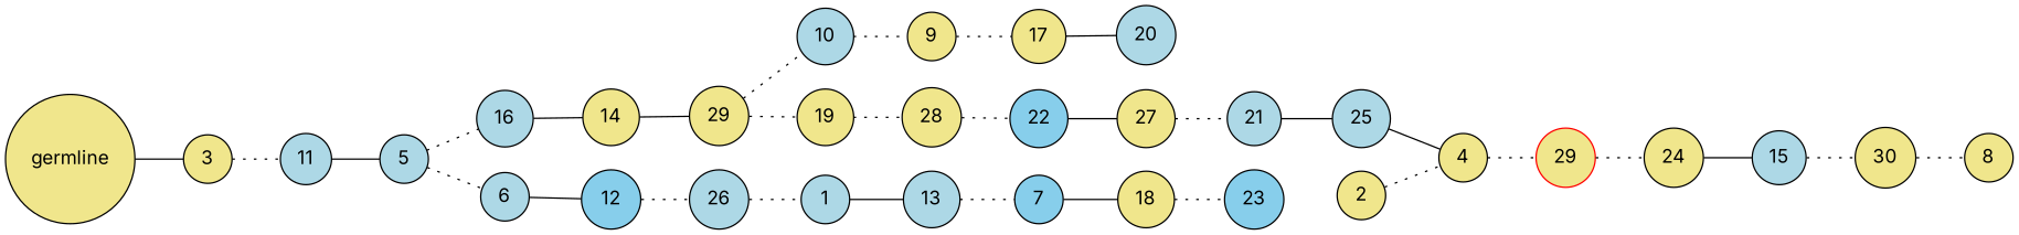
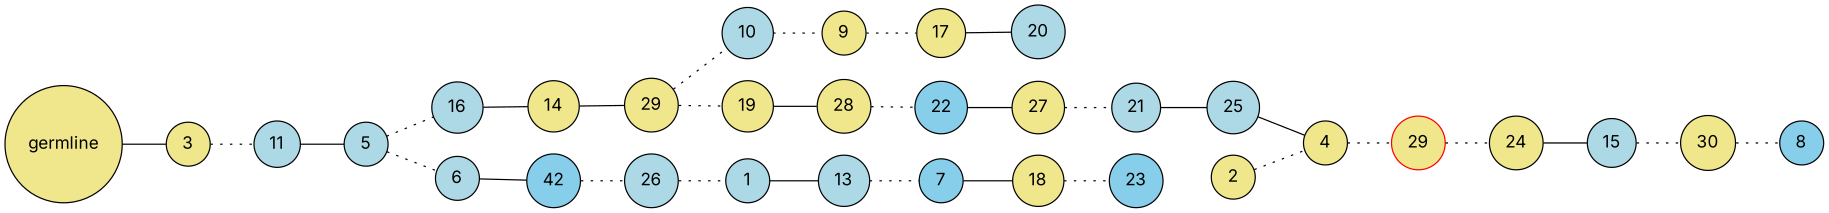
  graph {
    fontname=Inter
    rankdir=LR
    splines=line
    node [fillcolor=khaki fontname=Inter shape=circle style=filled]
    edge [fontname=Inter style=dotted]
    n1 [label=germline]
    n2 [label=3]
    n3 [fillcolor=lightblue label=11]
    n4 [fillcolor=lightblue label=5]
    n5 [fillcolor=lightblue label=16]
    n6 [fillcolor=lightblue label=6]
    n7 [label=14]
-   n8 [fillcolor=skyblue label=12]
+   n8 [fillcolor=skyblue label=42]
    n9 [label=29]
    n10 [fillcolor=lightblue label=10]
    n11 [label=19]
    n12 [label=9]
    n13 [label=28]
    n14 [label=17]
    n15 [fillcolor=lightblue label=20]
    n16 [fillcolor=skyblue label=22]
    n17 [label=27]
    n18 [fillcolor=lightblue label=21]
    n19 [fillcolor=lightblue label=25]
    n20 [label=4]
    n21 [label=2]
    n22 [color=red label=29]
    n23 [label=24]
    n24 [fillcolor=lightblue label=15]
    n25 [label=30]
-   n26 [label=8]
+   n26 [fillcolor=skyblue label=8]
    n27 [fillcolor=lightblue label=26]
    n28 [fillcolor=lightblue label=1]
    n29 [fillcolor=lightblue label=13]
    n30 [fillcolor=skyblue label=7]
    n31 [label=18]
    n32 [fillcolor=skyblue label=23]
    n1 -- n2 [style=solid]
    n2 -- n3
    n3 -- n4 [style=solid]
    n4 -- n5
    n4 -- n6
    n5 -- n7 [style=solid]
    n6 -- n8 [style=solid]
    n7 -- n9 [style=solid]
    n8 -- n27
    n9 -- n10
    n9 -- n11
    n10 -- n12
-   n11 -- n13
+   n11 -- n13 [style=solid]
    n12 -- n14
    n13 -- n16
    n14 -- n15 [style=solid]
    n16 -- n17 [style=solid]
    n17 -- n18
    n18 -- n19 [style=solid]
    n19 -- n20 [style=solid]
    n20 -- n22
    n21 -- n20
    n22 -- n23
    n23 -- n24 [style=solid]
    n24 -- n25
    n25 -- n26
    n27 -- n28
    n28 -- n29 [style=solid]
    n29 -- n30
    n30 -- n31 [style=solid]
    n31 -- n32
  }
